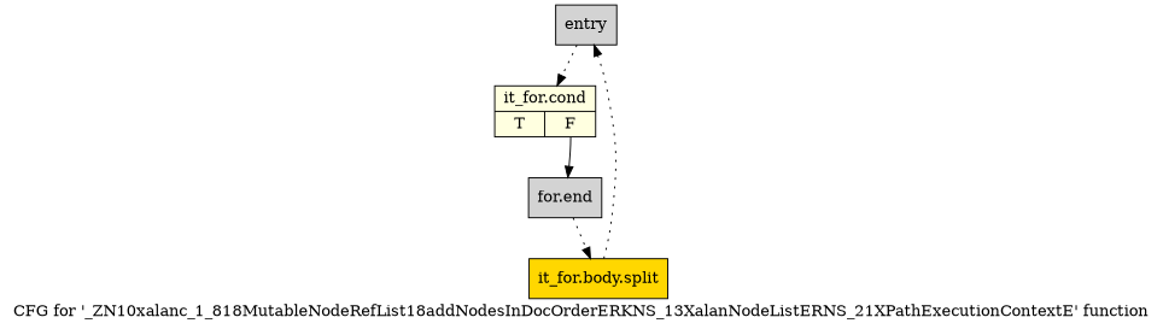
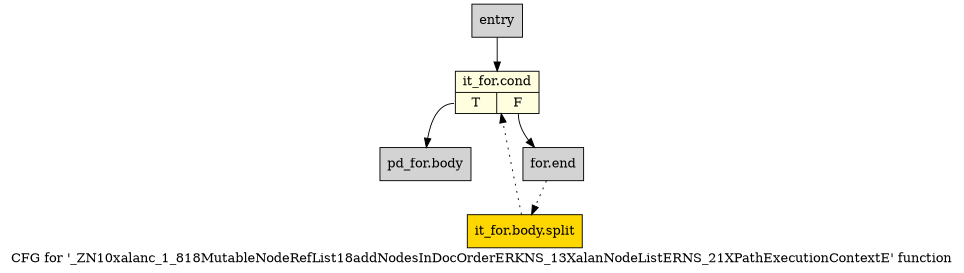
  digraph {
    label="CFG for '_ZN10xalanc_1_818MutableNodeRefList18addNodesInDocOrderERKNS_13XalanNodeListERNS_21XPathExecutionContextE' function"
    node [fillcolor=lightgrey shape=record style=filled]
    edge [style=solid]
    n1 [label="{entry}"]
    n2 [fillcolor=lightyellow label="{it_for.cond|{<s0>T|<s1>F}}"]
+   n3 [label="{pd_for.body}"]
    n4 [label="{for.end}"]
    n5 [fillcolor=gold label="{it_for.body.split}"]
-   n1 -> n2 [style=dotted]
+   n1 -> n2
+   n2 -> n3 [tailport=s0]
    n2 -> n4 [tailport=s1]
    n4 -> n5 [style=dotted]
-   n5 -> n1 [style=dotted]
+   n5 -> n2 [style=dotted]
  }
